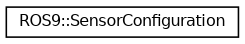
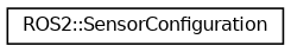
  digraph {
    rankdir=LR
-   n1 [color=black fillcolor=white fontname=Helvetica fontsize=10 height=0.2 label="ROS9::SensorConfiguration" shape=record style=filled width=0.4]
+   n1 [color=black fillcolor=white fontname=Helvetica fontsize=10 height=0.2 label="ROS2::SensorConfiguration" shape=record style=filled width=0.4]
  }
